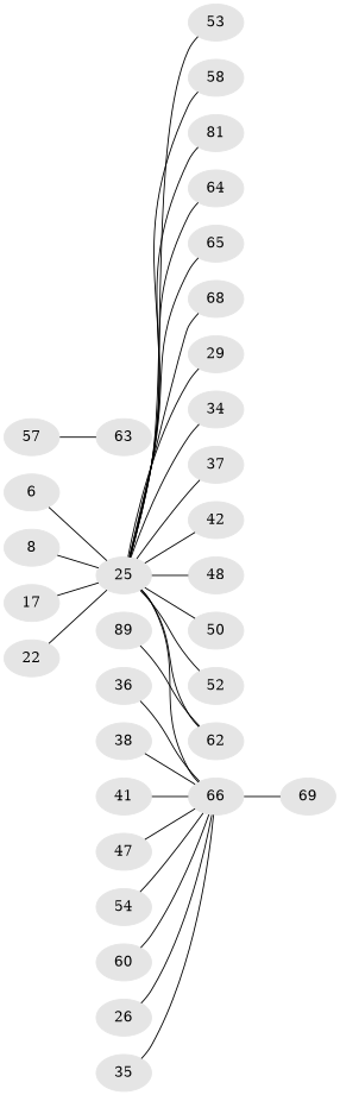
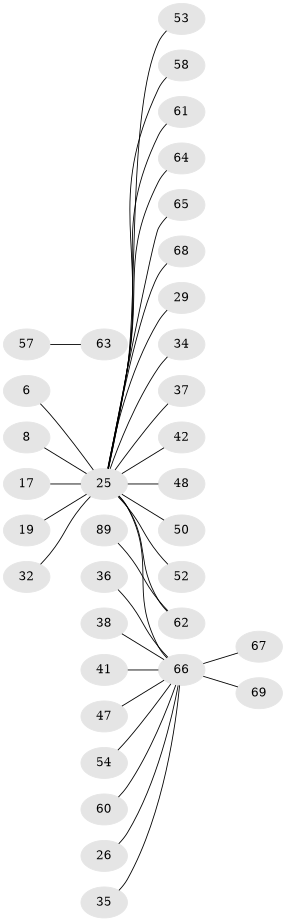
  graph {
    rankdir=LR
    node [color=gray90 style=filled]
    25 [super="+21+4"]
    29
    34
    37
    42
    48 [super="+13+45"]
    50
    52
    53
    58 [super="+15"]
-   61 [label=81]
+   61
    62 [super="+18+49"]
    64
    65
    66 [super="+33+20"]
    68
    6
    8
    17
-   22
+   19
+   22 [label=32]
    63 [super="+56"]
+   67
    69 [super="+51"]
    26
    35
    36
    38
    41 [super="+30"]
    47
    54 [super="+46"]
    57
    n33 [label=89 super="+39+55"]
    60
    25 -- 29
    25 -- 34
    25 -- 37
    25 -- 42
    25 -- 48 [weight=2]
    25 -- 50
    25 -- 52
    25 -- 53
    25 -- 58
    25 -- 61
    25 -- 62 [weight=2]
    25 -- 64
    25 -- 65
    25 -- 66 [weight=8]
    25 -- 68
+   66 -- 67
    66 -- 69
    6 -- 25
    8 -- 25
    17 -- 25
+   19 -- 25
    22 -- 25
    26 -- 66
    35 -- 66
    36 -- 66
    38 -- 66
    41 -- 66
    47 -- 66
    54 -- 66
    57 -- 63
    n33 -- 62
    60 -- 66
  }
